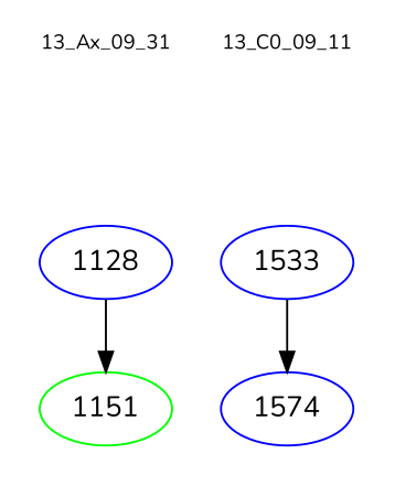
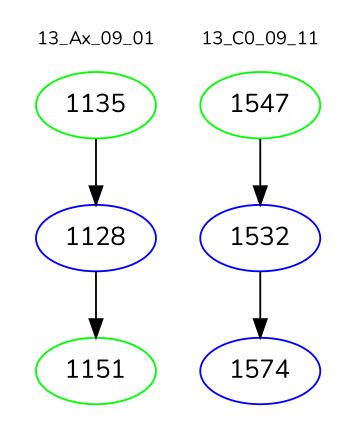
  digraph {
    fontname=Nunito
    node [color=green fontname=Nunito]
    edge [color=black fontname=Nunito]
+   n1 [label=1135]
    n2 [color=blue label=1128]
    n3 [label=1151]
-   n5 [color=blue label=1533]
+   n4 [label=1547]
+   n5 [color=blue label=1532]
    n6 [color=blue label=1574]
    subgraph cluster_1 {
      color=white
      fontsize=10
-     label="13_Ax_09_31"
+     label="13_Ax_09_01"
+     n1
      n2
      n3
    }
    subgraph cluster_2 {
      color=white
      fontsize=10
      label="13_C0_09_11"
+     n4
      n5
      n6
    }
+   n1 -> n2
    n2 -> n3
+   n4 -> n5
    n5 -> n6
  }
